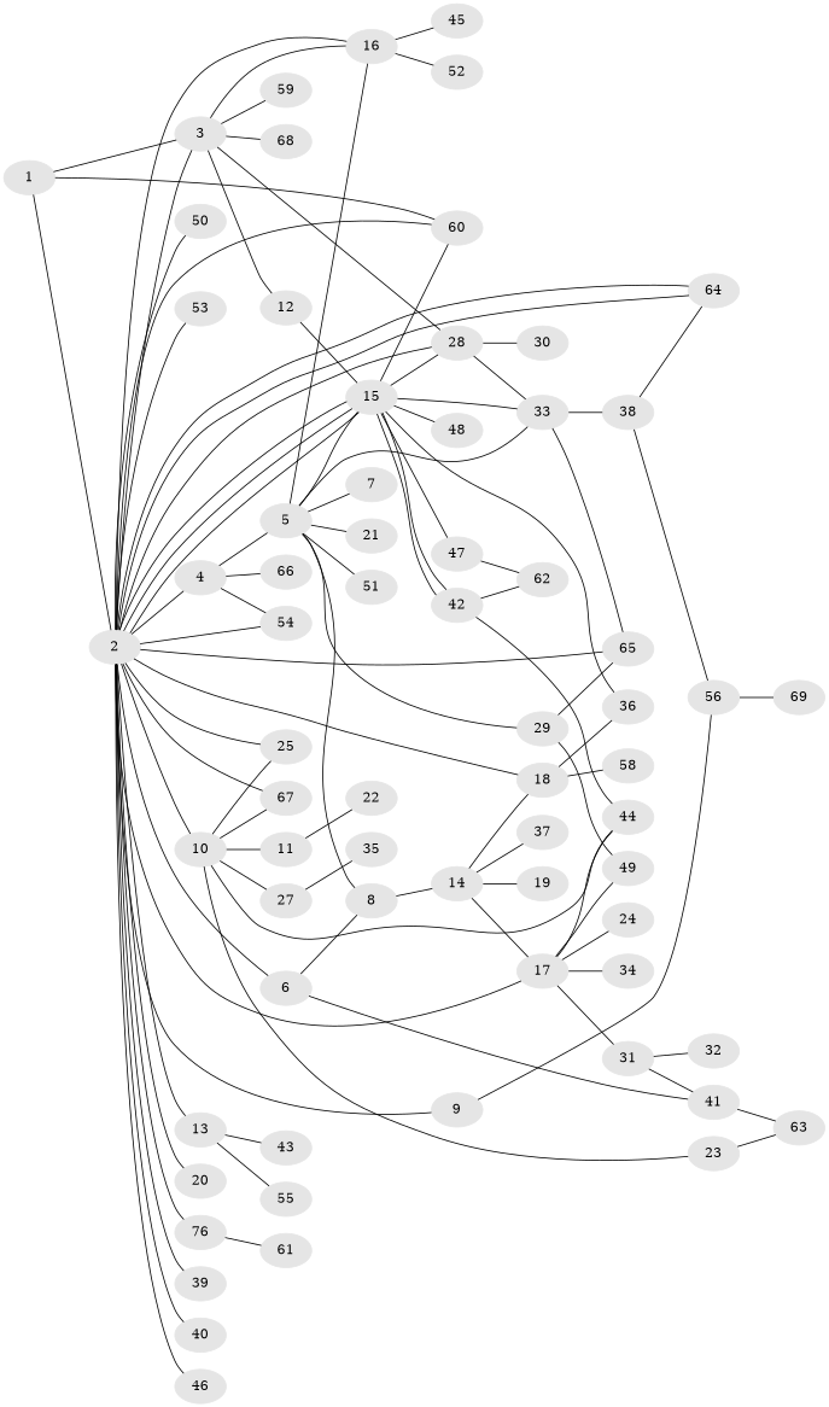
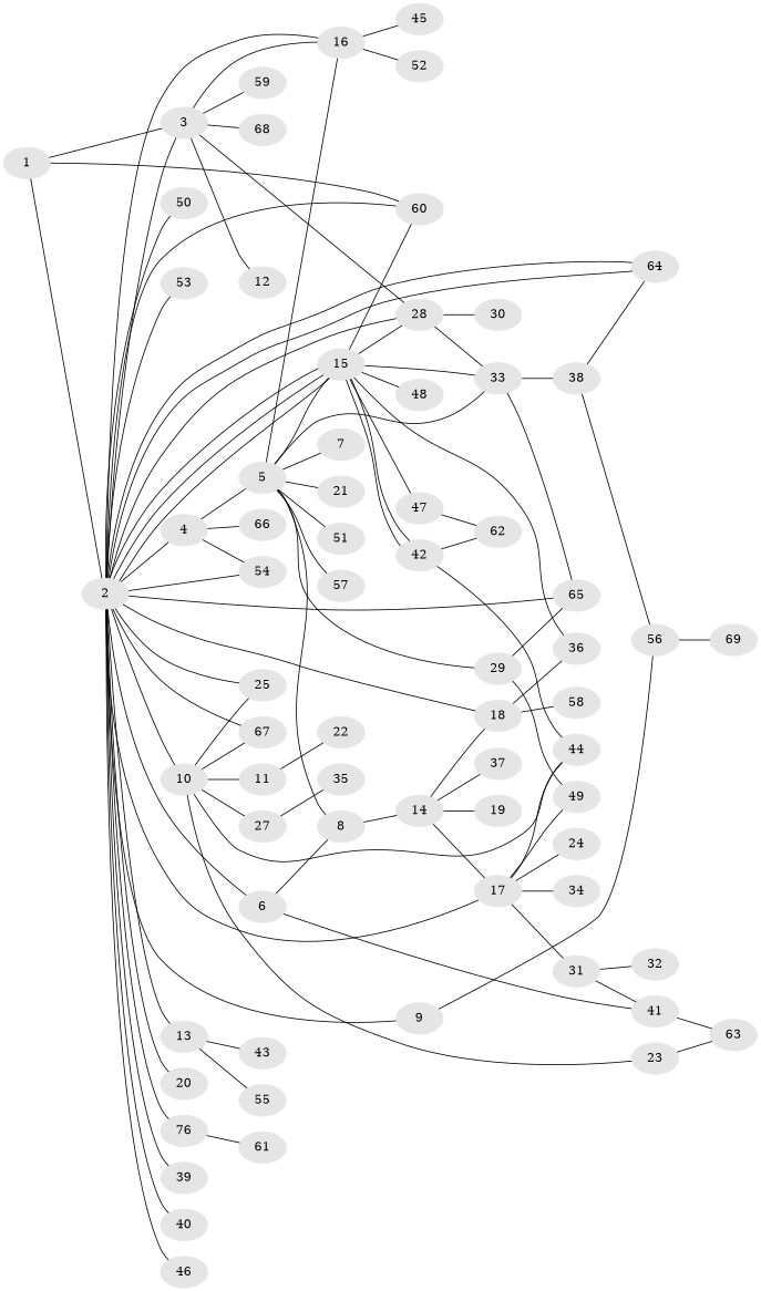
  graph {
    rankdir=LR
    node [color=gray90 style=filled]
    1
    2
    3
    60
    4
    6
    9
    10
    13
    15
    16
    17
    18
    20
    25
    n16 [label=76]
    28
    39
    40
    46
    50
    53
    54
    64
    65
    67
    12
    59
    68
    5
    66
    8
    41
    56
    11
    23
    27
    44
    43
    55
    33
    36
    42
    47
    48
    45
    52
    24
    31
    34
    49
    58
    61
    30
    69
    7
    21
    29
    51
+   57
    14
    38
    63
    19
    37
    22
    35
    62
    32
    1 -- 2
    1 -- 3
    1 -- 60
    2 -- 3
    2 -- 60
    2 -- 4
    2 -- 6
    2 -- 9
    2 -- 10
    2 -- 13
    2 -- 15
    2 -- 15
    2 -- 15
    2 -- 16
    2 -- 17
    2 -- 18
    2 -- 20
    2 -- 25
    2 -- n16
    2 -- 28
    2 -- 39
    2 -- 40
    2 -- 46
    2 -- 50
    2 -- 53
    2 -- 54
    2 -- 64
    2 -- 64
    2 -- 65
    2 -- 67
    3 -- 16
    3 -- 28
    3 -- 12
    3 -- 59
    3 -- 68
    4 -- 54
    4 -- 5
    4 -- 66
    6 -- 8
    6 -- 41
    9 -- 56
    10 -- 25
    10 -- 67
    10 -- 11
    10 -- 23
    10 -- 27
    10 -- 44
    13 -- 43
    13 -- 55
    15 -- 60
    15 -- 28
    15 -- 33
    15 -- 36
    15 -- 42
    15 -- 42
    15 -- 47
    15 -- 48
    16 -- 45
    16 -- 52
    17 -- 44
    17 -- 24
    17 -- 31
    17 -- 34
    17 -- 49
    18 -- 36
    18 -- 58
    n16 -- 61
    28 -- 33
    28 -- 30
-   12 -- 15
    5 -- 15
    5 -- 16
    5 -- 8
    5 -- 33
    5 -- 7
    5 -- 21
    5 -- 29
    5 -- 51
+   5 -- 57
    8 -- 14
    41 -- 63
    56 -- 69
    11 -- 22
    23 -- 63
    27 -- 35
    33 -- 65
    33 -- 38
    42 -- 44
    42 -- 62
    47 -- 62
    31 -- 41
    31 -- 32
    29 -- 65
    29 -- 49
    14 -- 17
    14 -- 18
    14 -- 19
    14 -- 37
    38 -- 64
    38 -- 56
  }
